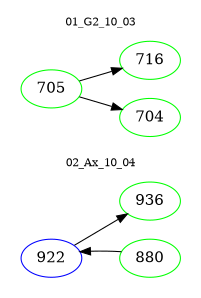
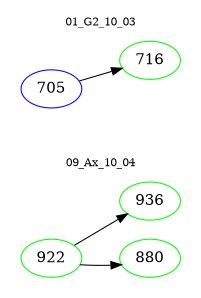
  digraph {
    rankdir=LR
    node [color=green]
    edge [color=black]
-   n1 [color=blue label=922]
+   n1 [label=922]
    n2 [label=880]
    n3 [label=936]
-   n4 [label=705]
-   n5 [label=704]
+   n4 [color=blue label=705]
    n6 [label=716]
    subgraph cluster_1 {
      color=white
      fontsize=10
-     label="02_Ax_10_04"
+     label="09_Ax_10_04"
      n1
      n2
      n3
    }
    subgraph cluster_2 {
      color=white
      fontsize=10
      label="01_G2_10_03"
      n4
-     n5
      n6
    }
-   n2 -> n1
+   n1 -> n2
    n1 -> n3
-   n4 -> n5
    n4 -> n6
  }
